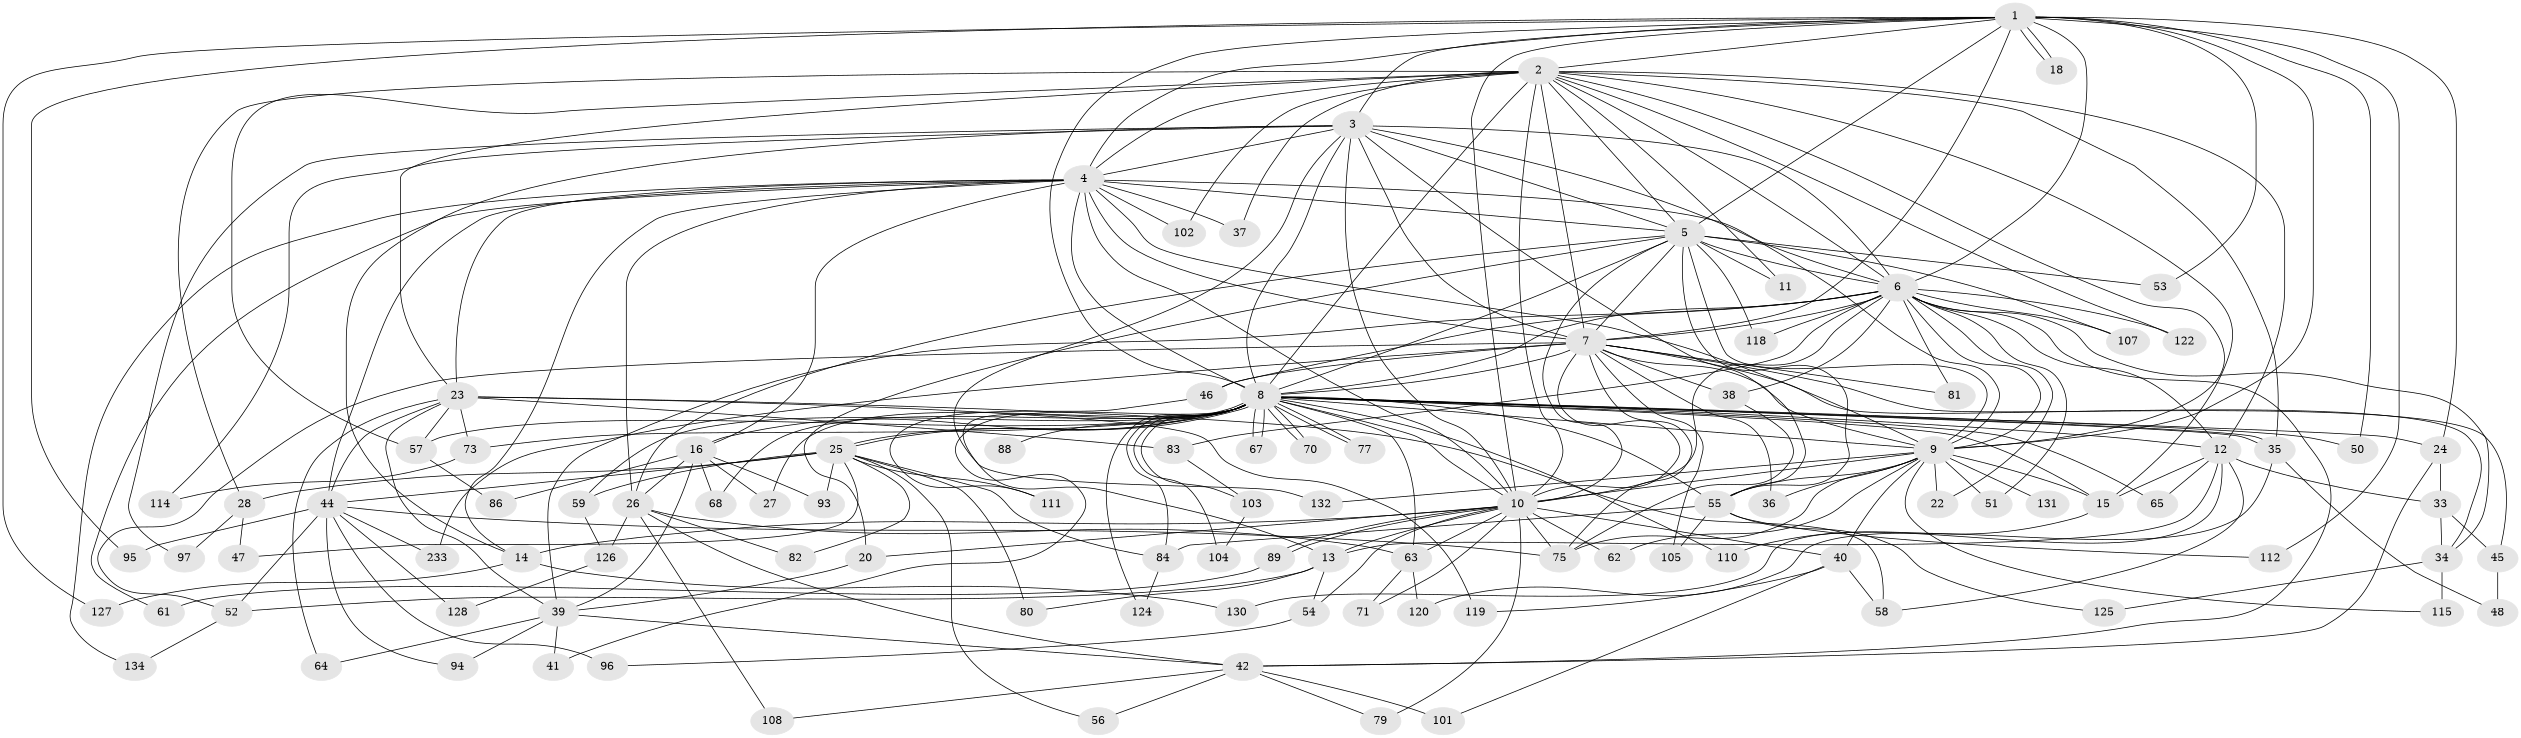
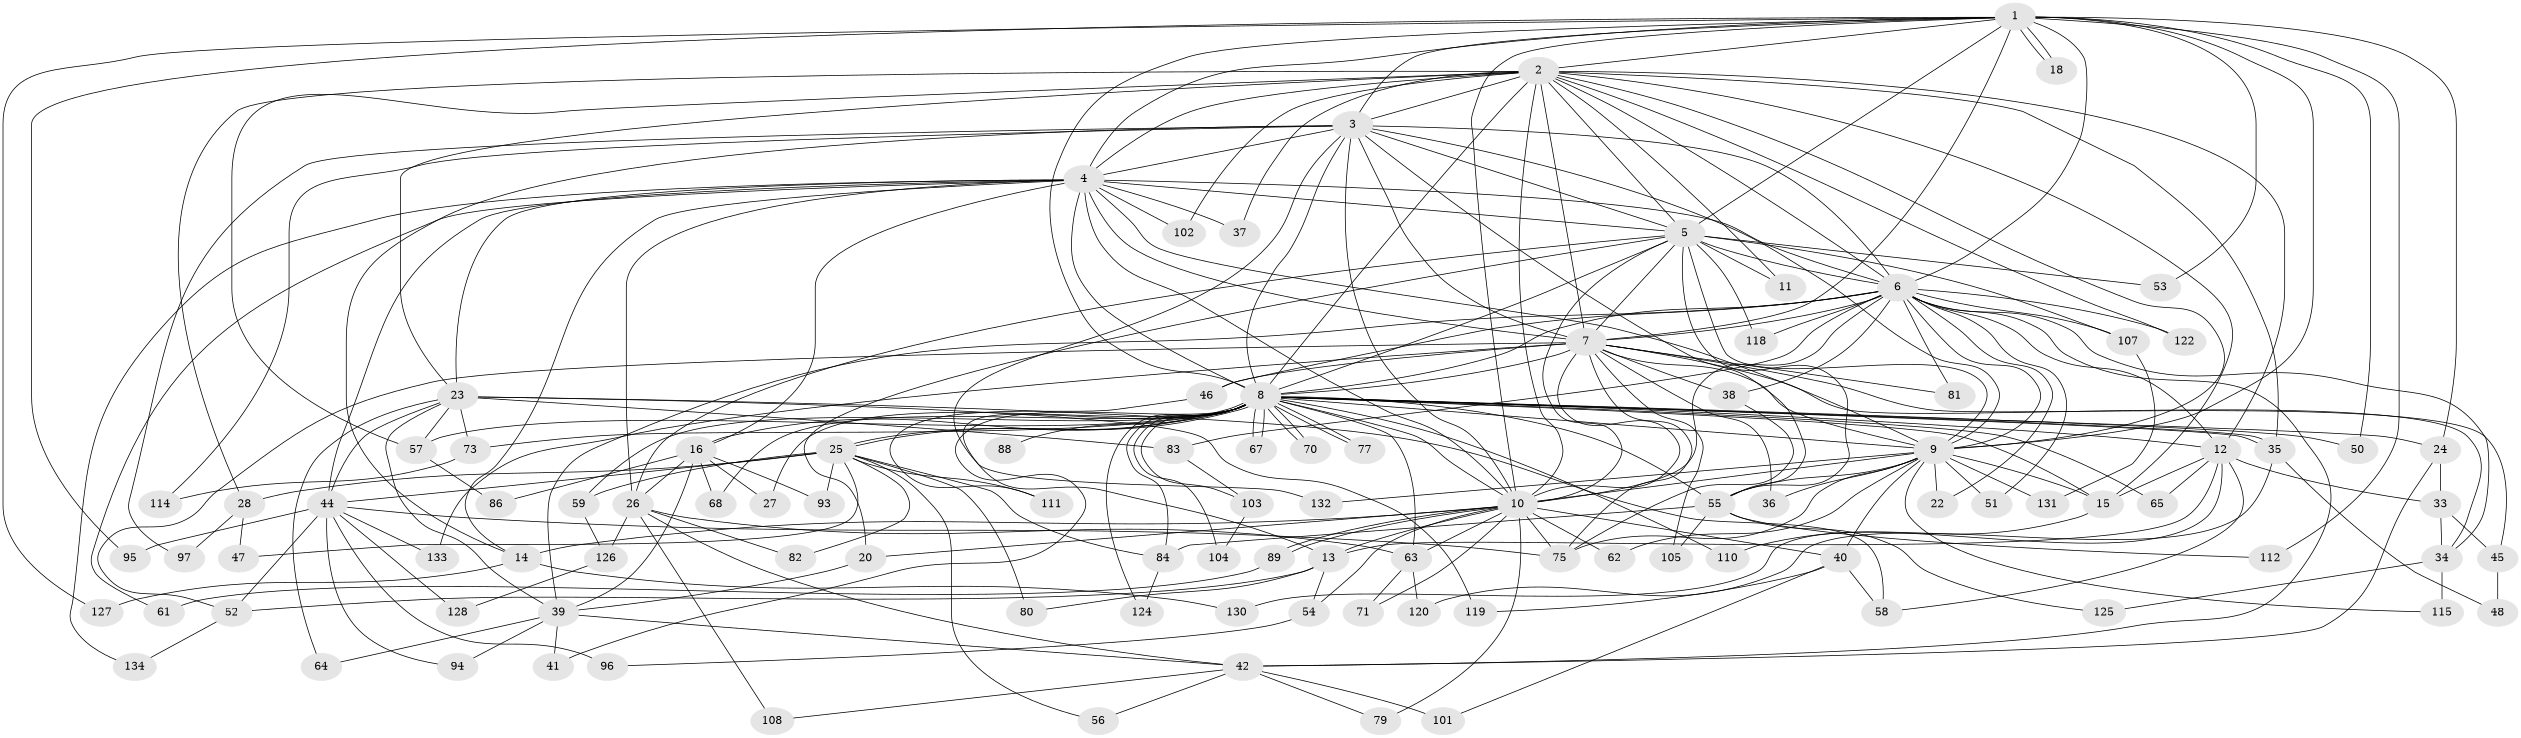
  graph {
    node [color=gray90 style=filled]
    1 [super="+87"]
    2 [super="+17"]
    3 [super="+109"]
    4 [super="+21"]
    5 [super="+31"]
    6 [super="+49"]
    7 [super="+92"]
    8 [super="+91"]
    9 [super="+117"]
    10 [super="+123"]
    18
    24
    50
    53
    95
    112
    127
    11
    12 [super="+32"]
    15 [super="+129"]
    23 [super="+29"]
    28
    35 [super="+66"]
    37
    57 [super="+98"]
    102
    122
    14
    55 [super="+76"]
    97
    114
    132
    16 [super="+106"]
    26 [super="+100"]
    44 [super="+89"]
    61
    134
    20 [super="+90"]
    107
    118
    22
    34 [super="+60"]
    38
    39 [super="+43"]
    42 [super="+72"]
    46
    51
    81
    83
    36
    45
    52 [super="+113"]
    75 [super="+116"]
    105
-   133 [label=233]
+   133
    13 [super="+30"]
    25 [super="+85"]
    27
    41
    59
    63 [super="+78"]
    65
    67
    68
    70
    73
    77
    84 [super="+121"]
    88
    103
    104
    110
    124
    40 [super="+99"]
    62
    115
    131
    n78 [label=89]
    54
    71
    79
    33
    58
    130
    64
    119
    47
    48
    120
    86
    125
    93
    82
    108
    126
    94
    96
    128
    56
    101
    111
    80
    1 -- 2
    1 -- 3
    1 -- 4
    1 -- 5
    1 -- 6
    1 -- 7
    1 -- 8
    1 -- 9
    1 -- 10
    1 -- 18
    1 -- 18
    1 -- 24
    1 -- 50
    1 -- 53
    1 -- 95
    1 -- 112
    1 -- 127
+   2 -- 3
    2 -- 4
    2 -- 5
    2 -- 6
    2 -- 7 [weight=2]
    2 -- 8
    2 -- 9
    2 -- 10
    2 -- 11
    2 -- 12
    2 -- 15
    2 -- 23
    2 -- 28
    2 -- 35
    2 -- 37
    2 -- 57
    2 -- 102
    2 -- 122
    3 -- 4
    3 -- 5
    3 -- 6
    3 -- 7
    3 -- 8
    3 -- 9
    3 -- 10
    3 -- 14
    3 -- 55
    3 -- 97
    3 -- 114
    3 -- 132
    4 -- 5
    4 -- 6 [weight=2]
    4 -- 7
    4 -- 8
    4 -- 9
    4 -- 10
    4 -- 23
    4 -- 37
    4 -- 102
    4 -- 14
    4 -- 16
    4 -- 26
    4 -- 44
    4 -- 61
    4 -- 134
    5 -- 6
    5 -- 7
    5 -- 8
    5 -- 9 [weight=2]
    5 -- 10 [weight=2]
    5 -- 53
    5 -- 11
    5 -- 55
    5 -- 26
    5 -- 20
    5 -- 107
    5 -- 118
    6 -- 7
    6 -- 8 [weight=2]
    6 -- 9
    6 -- 10
    6 -- 12
    6 -- 122
    6 -- 107
    6 -- 118
    6 -- 22
    6 -- 34
    6 -- 38
    6 -- 39
    6 -- 42
    6 -- 46
    6 -- 51
    6 -- 81
    6 -- 83
    7 -- 8
    7 -- 9
    7 -- 10
    7 -- 34
    7 -- 38
    7 -- 46
    7 -- 81
    7 -- 36
    7 -- 45
    7 -- 52
    7 -- 75
    7 -- 105
    7 -- 133
    8 -- 9
    8 -- 10
    8 -- 24
    8 -- 50
    8 -- 12
    8 -- 15
    8 -- 35
    8 -- 35
    8 -- 57
    8 -- 55
    8 -- 16
    8 -- 13
    8 -- 25
    8 -- 25
    8 -- 27
    8 -- 41
    8 -- 59
    8 -- 63
    8 -- 65
    8 -- 67
    8 -- 67
    8 -- 68
    8 -- 70
    8 -- 70
    8 -- 73
    8 -- 77
    8 -- 77
    8 -- 84
    8 -- 88
    8 -- 103
    8 -- 104
    8 -- 110
    8 -- 124
    9 -- 10
    9 -- 15
    9 -- 55
    9 -- 132
    9 -- 22
    9 -- 51
    9 -- 36
    9 -- 75
    9 -- 40
    9 -- 62
    9 -- 115
    9 -- 131
    10 -- 14
    10 -- 20
    10 -- 75
    10 -- 13
    10 -- 63
    10 -- 40
    10 -- 62
    10 -- n78
    10 -- n78
    10 -- 54
    10 -- 71
    10 -- 79
    24 -- 42
    24 -- 33
    12 -- 15
    12 -- 13
    12 -- 65
    12 -- 33
    12 -- 58
    12 -- 130
    15 -- 110
    23 -- 57
    23 -- 44
    23 -- 39
    23 -- 83
    23 -- 73
    23 -- 58
    23 -- 64
    23 -- 119
    28 -- 97
    28 -- 47
    35 -- 48
    35 -- 120
    57 -- 86
    14 -- 127
    14 -- 130
    55 -- 112
    55 -- 105
    55 -- 84
    55 -- 125
    16 -- 26
    16 -- 39
    16 -- 27
    16 -- 68
    16 -- 86
    16 -- 93
    26 -- 42
    26 -- 63
    26 -- 82
    26 -- 108
    26 -- 126
    44 -- 95
    44 -- 52
    44 -- 75
    44 -- 133
    44 -- 94
    44 -- 96
    44 -- 128
    20 -- 39
+   107 -- 131
    34 -- 115
    34 -- 125
    38 -- 75
    39 -- 42
    39 -- 41
    39 -- 64
    39 -- 94
    42 -- 79
    42 -- 108
    42 -- 56
    42 -- 101
    46 -- 111
    83 -- 103
    45 -- 48
    52 -- 134
    13 -- 52
    13 -- 54
    13 -- 80
    25 -- 28
    25 -- 44
    25 -- 59
    25 -- 84
    25 -- 47
    25 -- 93
    25 -- 82
    25 -- 56
    25 -- 111
    25 -- 80
    59 -- 126
    63 -- 71
    63 -- 120
    73 -- 114
    84 -- 124
    103 -- 104
    40 -- 58
    40 -- 119
    40 -- 101
    n78 -- 61
    54 -- 96
    33 -- 34
    33 -- 45
    126 -- 128
  }
